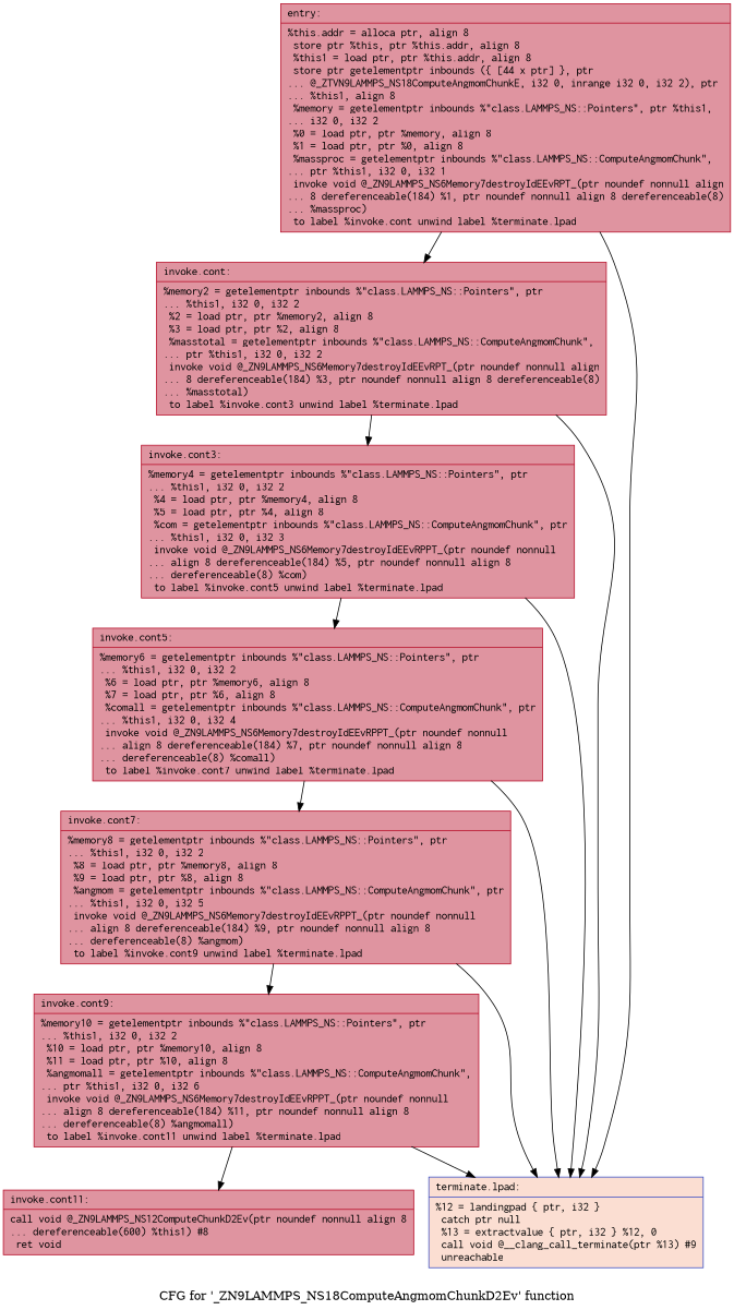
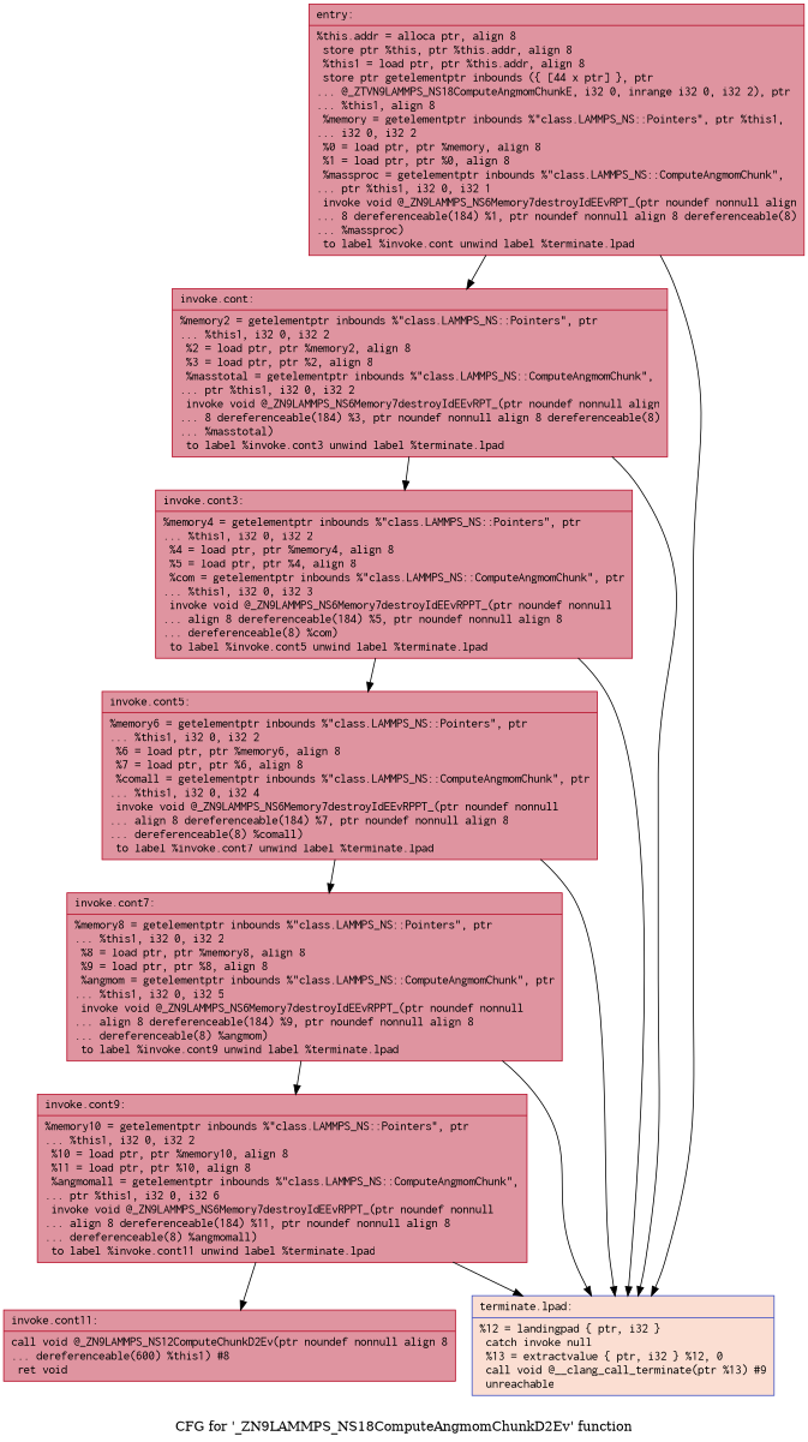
  digraph {
    label="CFG for '_ZN9LAMMPS_NS18ComputeAngmomChunkD2Ev' function"
    node [color="#b70d28ff" fillcolor="#b70d2870" fontname=Courier shape=record style=filled]
    n1 [label="{entry:\l|  %this.addr = alloca ptr, align 8\l  store ptr %this, ptr %this.addr, align 8\l  %this1 = load ptr, ptr %this.addr, align 8\l  store ptr getelementptr inbounds (\{ [44 x ptr] \}, ptr\l... @_ZTVN9LAMMPS_NS18ComputeAngmomChunkE, i32 0, inrange i32 0, i32 2), ptr\l... %this1, align 8\l  %memory = getelementptr inbounds %\"class.LAMMPS_NS::Pointers\", ptr %this1,\l... i32 0, i32 2\l  %0 = load ptr, ptr %memory, align 8\l  %1 = load ptr, ptr %0, align 8\l  %massproc = getelementptr inbounds %\"class.LAMMPS_NS::ComputeAngmomChunk\",\l... ptr %this1, i32 0, i32 1\l  invoke void @_ZN9LAMMPS_NS6Memory7destroyIdEEvRPT_(ptr noundef nonnull align\l... 8 dereferenceable(184) %1, ptr noundef nonnull align 8 dereferenceable(8)\l... %massproc)\l          to label %invoke.cont unwind label %terminate.lpad\l}"]
    n2 [label="{invoke.cont:\l|  %memory2 = getelementptr inbounds %\"class.LAMMPS_NS::Pointers\", ptr\l... %this1, i32 0, i32 2\l  %2 = load ptr, ptr %memory2, align 8\l  %3 = load ptr, ptr %2, align 8\l  %masstotal = getelementptr inbounds %\"class.LAMMPS_NS::ComputeAngmomChunk\",\l... ptr %this1, i32 0, i32 2\l  invoke void @_ZN9LAMMPS_NS6Memory7destroyIdEEvRPT_(ptr noundef nonnull align\l... 8 dereferenceable(184) %3, ptr noundef nonnull align 8 dereferenceable(8)\l... %masstotal)\l          to label %invoke.cont3 unwind label %terminate.lpad\l}"]
-   n3 [color="#3d50c3ff" fillcolor="#f7b59970" label="{terminate.lpad:\l|  %12 = landingpad \{ ptr, i32 \}\l          catch ptr null\l  %13 = extractvalue \{ ptr, i32 \} %12, 0\l  call void @__clang_call_terminate(ptr %13) #9\l  unreachable\l}"]
+   n3 [color="#3d50c3ff" fillcolor="#f7b59970" label="{terminate.lpad:\l|  %12 = landingpad \{ ptr, i32 \}\l          catch invoke null\l  %13 = extractvalue \{ ptr, i32 \} %12, 0\l  call void @__clang_call_terminate(ptr %13) #9\l  unreachable\l}"]
    n4 [label="{invoke.cont3:\l|  %memory4 = getelementptr inbounds %\"class.LAMMPS_NS::Pointers\", ptr\l... %this1, i32 0, i32 2\l  %4 = load ptr, ptr %memory4, align 8\l  %5 = load ptr, ptr %4, align 8\l  %com = getelementptr inbounds %\"class.LAMMPS_NS::ComputeAngmomChunk\", ptr\l... %this1, i32 0, i32 3\l  invoke void @_ZN9LAMMPS_NS6Memory7destroyIdEEvRPPT_(ptr noundef nonnull\l... align 8 dereferenceable(184) %5, ptr noundef nonnull align 8\l... dereferenceable(8) %com)\l          to label %invoke.cont5 unwind label %terminate.lpad\l}"]
    n5 [label="{invoke.cont5:\l|  %memory6 = getelementptr inbounds %\"class.LAMMPS_NS::Pointers\", ptr\l... %this1, i32 0, i32 2\l  %6 = load ptr, ptr %memory6, align 8\l  %7 = load ptr, ptr %6, align 8\l  %comall = getelementptr inbounds %\"class.LAMMPS_NS::ComputeAngmomChunk\", ptr\l... %this1, i32 0, i32 4\l  invoke void @_ZN9LAMMPS_NS6Memory7destroyIdEEvRPPT_(ptr noundef nonnull\l... align 8 dereferenceable(184) %7, ptr noundef nonnull align 8\l... dereferenceable(8) %comall)\l          to label %invoke.cont7 unwind label %terminate.lpad\l}"]
    n6 [label="{invoke.cont7:\l|  %memory8 = getelementptr inbounds %\"class.LAMMPS_NS::Pointers\", ptr\l... %this1, i32 0, i32 2\l  %8 = load ptr, ptr %memory8, align 8\l  %9 = load ptr, ptr %8, align 8\l  %angmom = getelementptr inbounds %\"class.LAMMPS_NS::ComputeAngmomChunk\", ptr\l... %this1, i32 0, i32 5\l  invoke void @_ZN9LAMMPS_NS6Memory7destroyIdEEvRPPT_(ptr noundef nonnull\l... align 8 dereferenceable(184) %9, ptr noundef nonnull align 8\l... dereferenceable(8) %angmom)\l          to label %invoke.cont9 unwind label %terminate.lpad\l}"]
    n7 [label="{invoke.cont9:\l|  %memory10 = getelementptr inbounds %\"class.LAMMPS_NS::Pointers\", ptr\l... %this1, i32 0, i32 2\l  %10 = load ptr, ptr %memory10, align 8\l  %11 = load ptr, ptr %10, align 8\l  %angmomall = getelementptr inbounds %\"class.LAMMPS_NS::ComputeAngmomChunk\",\l... ptr %this1, i32 0, i32 6\l  invoke void @_ZN9LAMMPS_NS6Memory7destroyIdEEvRPPT_(ptr noundef nonnull\l... align 8 dereferenceable(184) %11, ptr noundef nonnull align 8\l... dereferenceable(8) %angmomall)\l          to label %invoke.cont11 unwind label %terminate.lpad\l}"]
    n8 [label="{invoke.cont11:\l|  call void @_ZN9LAMMPS_NS12ComputeChunkD2Ev(ptr noundef nonnull align 8\l... dereferenceable(600) %this1) #8\l  ret void\l}"]
    n1 -> n2
    n1 -> n3
    n2 -> n3
    n2 -> n4
    n4 -> n3
    n4 -> n5
    n5 -> n3
    n5 -> n6
    n6 -> n3
    n6 -> n7
    n7 -> n3
    n7 -> n8
  }
